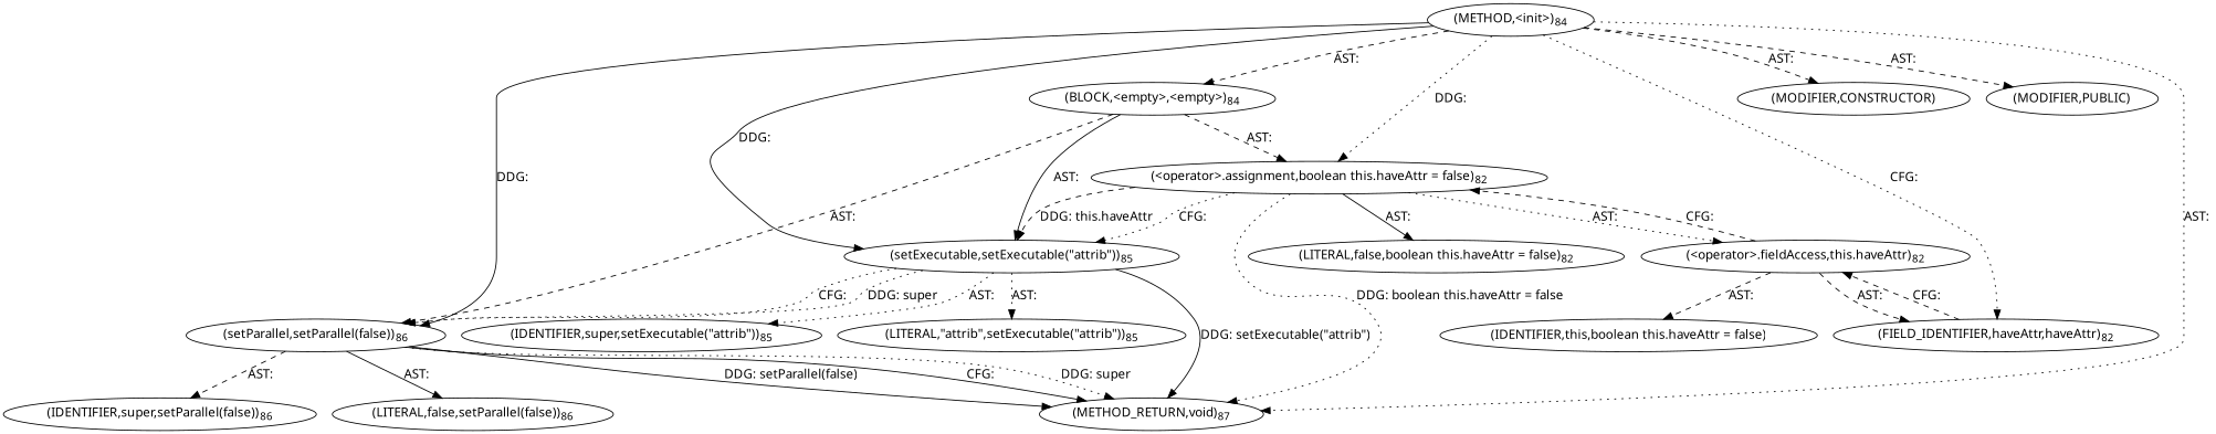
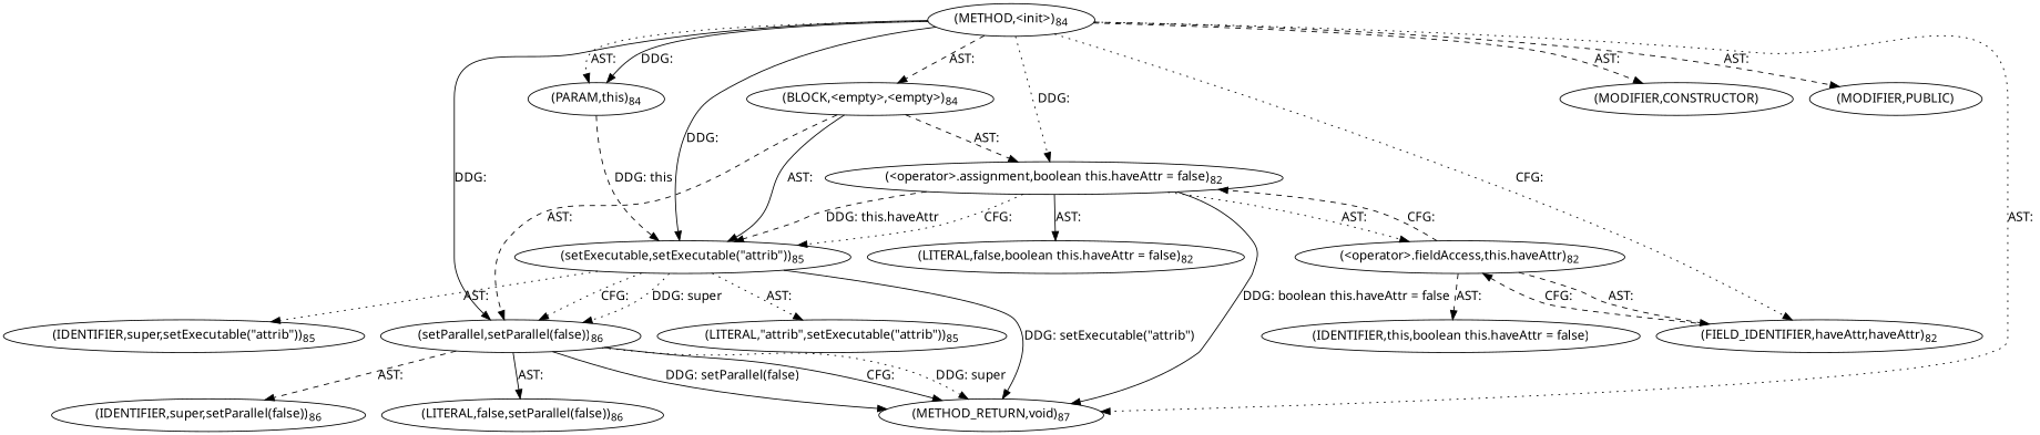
  digraph {
    fontname="Noto Sans"
    node [fontname="Noto Sans"]
    edge [fontname="Noto Sans" style=dotted]
    n1 [label=<(METHOD,&lt;init&gt;)<SUB>84</SUB>>]
+   n2 [label=<(PARAM,this)<SUB>84</SUB>>]
    n3 [label=<(BLOCK,&lt;empty&gt;,&lt;empty&gt;)<SUB>84</SUB>>]
    n4 [label=<(&lt;operator&gt;.assignment,boolean this.haveAttr = false)<SUB>82</SUB>>]
    n5 [label=<(FIELD_IDENTIFIER,haveAttr,haveAttr)<SUB>82</SUB>>]
    n6 [label=<(setExecutable,setExecutable(&quot;attrib&quot;))<SUB>85</SUB>>]
    n7 [label=<(setParallel,setParallel(false))<SUB>86</SUB>>]
    n8 [label=<(MODIFIER,CONSTRUCTOR)>]
    n9 [label=<(MODIFIER,PUBLIC)>]
    n10 [label=<(METHOD_RETURN,void)<SUB>87</SUB>>]
    n11 [label=<(&lt;operator&gt;.fieldAccess,this.haveAttr)<SUB>82</SUB>>]
    n12 [label=<(LITERAL,false,boolean this.haveAttr = false)<SUB>82</SUB>>]
    n13 [label=<(IDENTIFIER,super,setExecutable(&quot;attrib&quot;))<SUB>85</SUB>>]
    n14 [label=<(LITERAL,&quot;attrib&quot;,setExecutable(&quot;attrib&quot;))<SUB>85</SUB>>]
    n15 [label=<(IDENTIFIER,super,setParallel(false))<SUB>86</SUB>>]
    n16 [label=<(LITERAL,false,setParallel(false))<SUB>86</SUB>>]
    n17 [label=<(IDENTIFIER,this,boolean this.haveAttr = false)>]
+   n1 -> n2 [label="AST: "]
+   n1 -> n2 [label="DDG: " style=solid]
    n1 -> n3 [label="AST: " style=dashed]
    n1 -> n4 [label="DDG: "]
    n1 -> n5 [label="CFG: "]
    n1 -> n6 [label="DDG: " style=solid]
    n1 -> n7 [label="DDG: " style=solid]
    n1 -> n8 [label="AST: " style=dashed]
    n1 -> n9 [label="AST: " style=dashed]
    n1 -> n10 [label="AST: "]
+   n2 -> n6 [label="DDG: this" style=dashed]
    n3 -> n4 [label="AST: " style=dashed]
    n3 -> n6 [label="AST: " style=solid]
    n3 -> n7 [label="AST: " style=dashed]
    n4 -> n6 [label="CFG: "]
    n4 -> n6 [label="DDG: this.haveAttr" style=dashed]
-   n4 -> n10 [label="DDG: boolean this.haveAttr = false"]
+   n4 -> n10 [label="DDG: boolean this.haveAttr = false" style=solid]
    n4 -> n11 [label="AST: "]
    n4 -> n12 [label="AST: " style=solid]
    n5 -> n11 [label="CFG: " style=dashed]
    n6 -> n7 [label="CFG: "]
    n6 -> n7 [label="DDG: super"]
    n6 -> n10 [label="DDG: setExecutable(&quot;attrib&quot;)" style=solid]
    n6 -> n13 [label="AST: "]
    n6 -> n14 [label="AST: "]
    n7 -> n10 [label="CFG: " style=solid]
    n7 -> n10 [label="DDG: super"]
    n7 -> n10 [label="DDG: setParallel(false)" style=solid]
    n7 -> n15 [label="AST: " style=dashed]
    n7 -> n16 [label="AST: " style=solid]
    n11 -> n4 [label="CFG: " style=dashed]
    n11 -> n5 [label="AST: " style=dashed]
    n11 -> n17 [label="AST: " style=dashed]
  }
